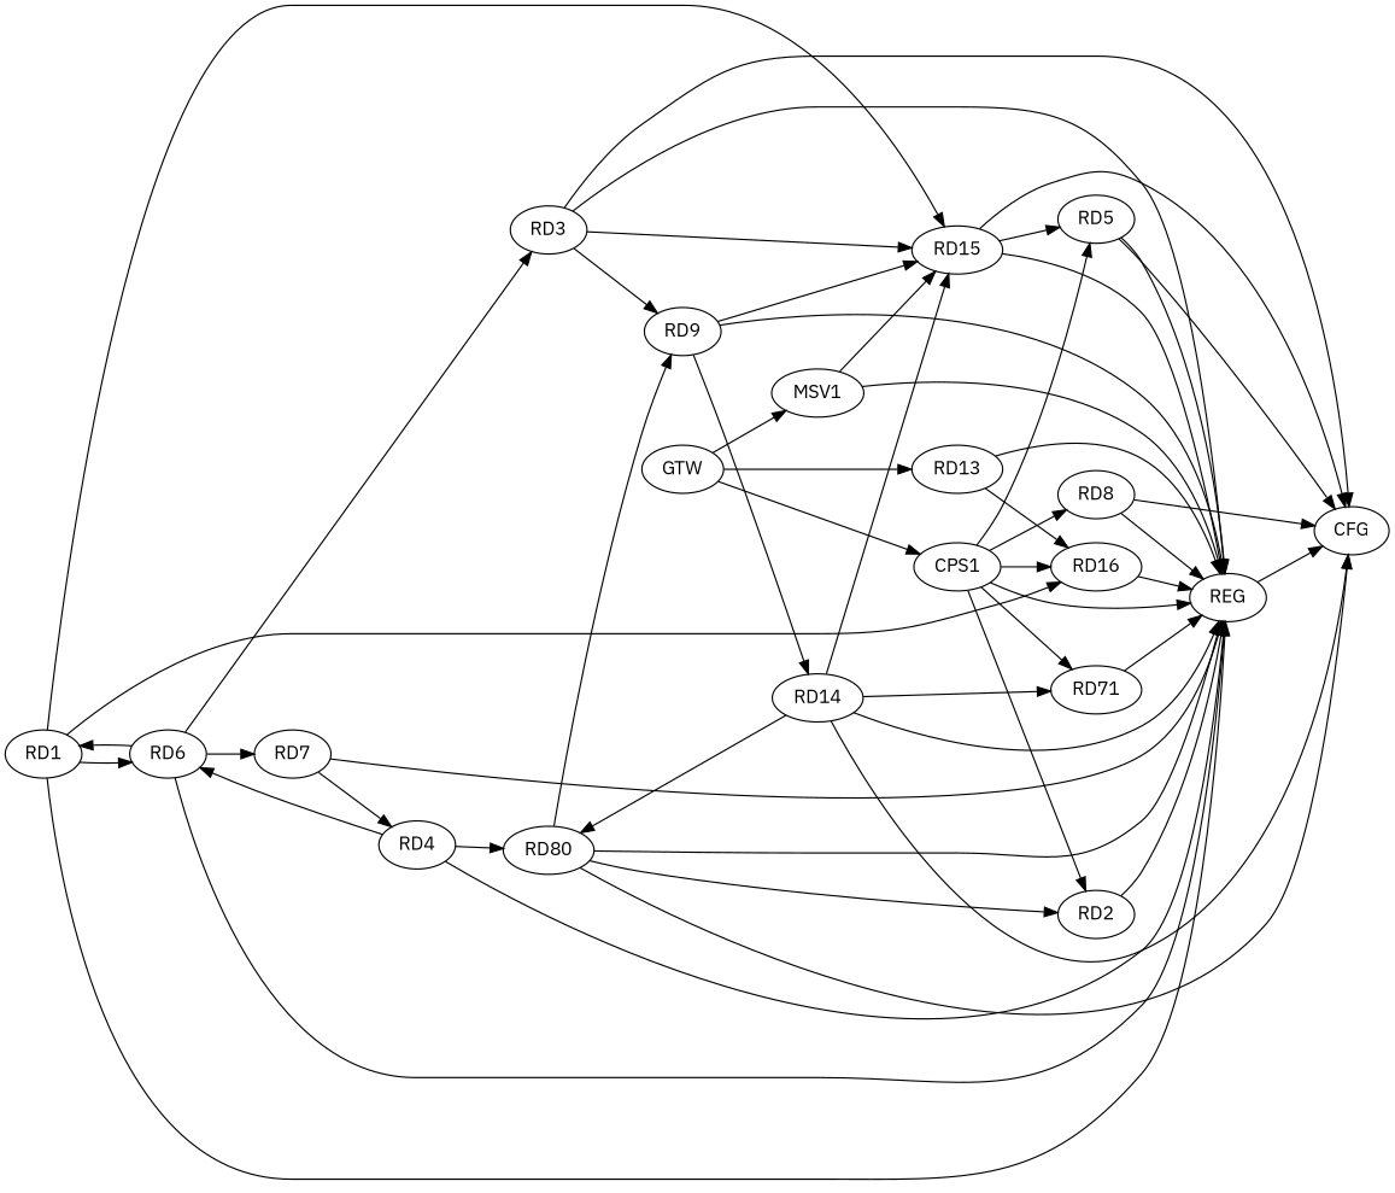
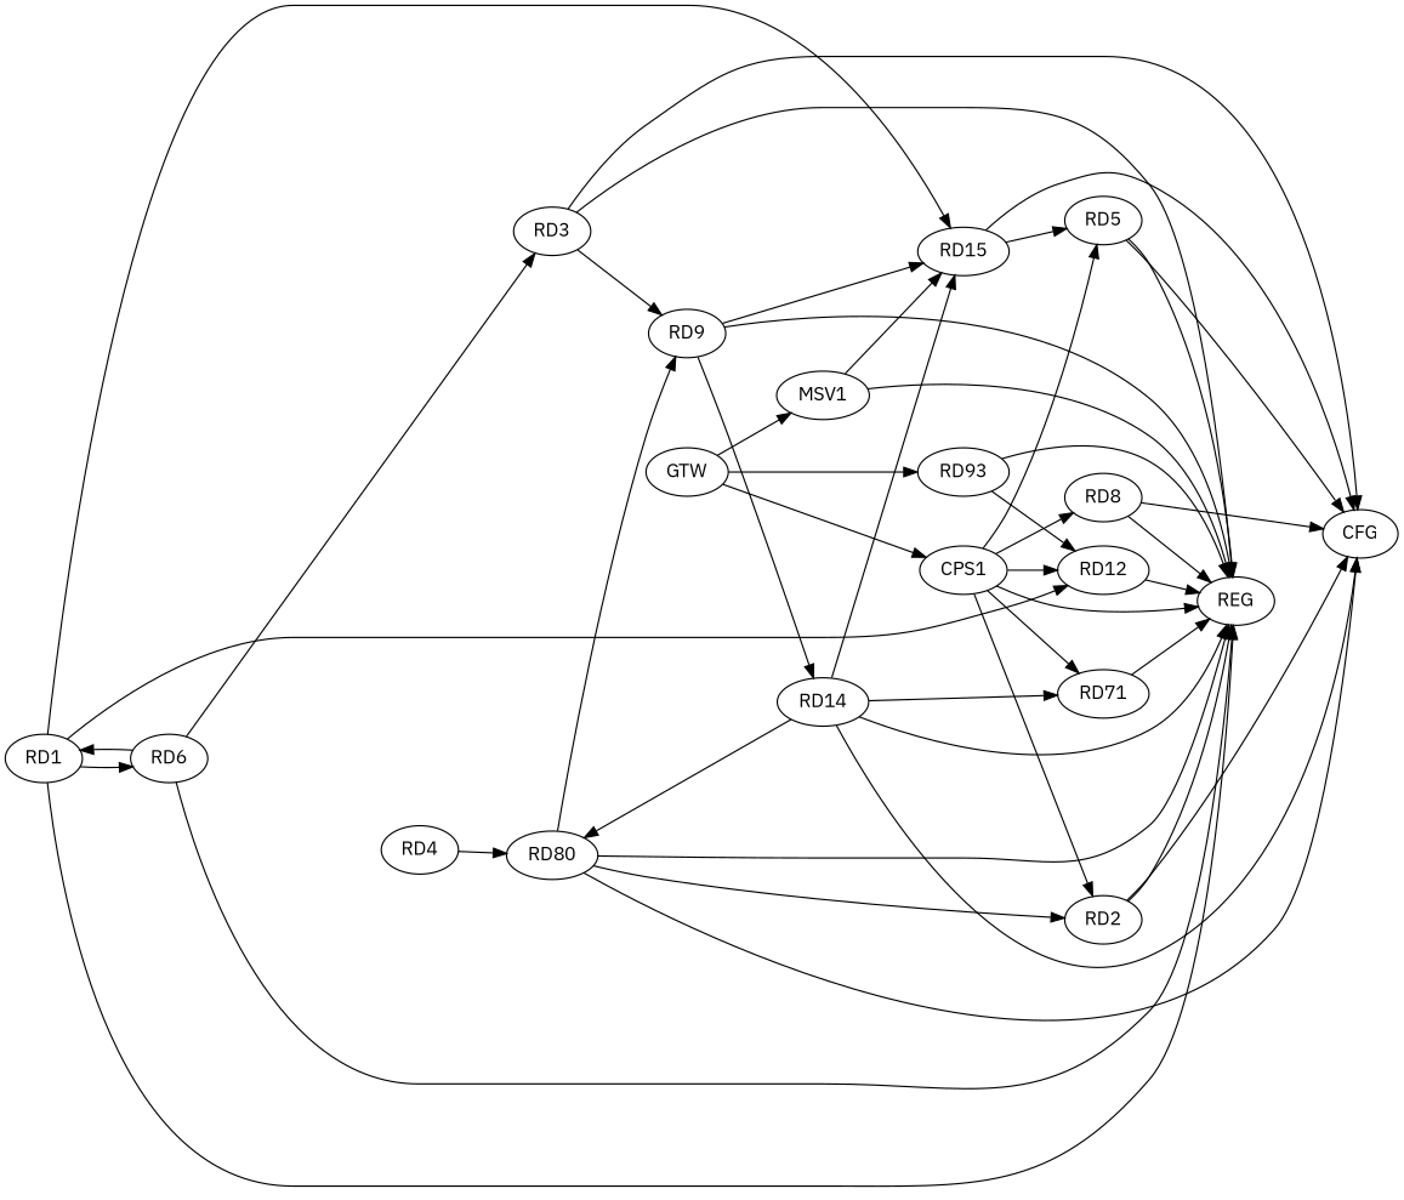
  strict digraph {
    fontname="IBM Plex Sans"
    rankdir=LR
    node [fontname="IBM Plex Sans"]
    edge [fontname="IBM Plex Sans"]
    n1 [label=RD1]
    n2 [label=RD6]
    n3 [label=RD15]
-   n4 [label=RD16]
+   n4 [label=RD12]
    n5 [label=REG]
    n6 [label=RD3]
-   n7 [label=RD7]
    n8 [label=CFG]
    n9 [label=RD5]
    n10 [label=RD2]
    n11 [label=RD9]
    n12 [label=RD14]
    n13 [label=RD4]
    n14 [label=RD80]
    n15 [label=RD8]
    n16 [label=RD71]
-   n17 [label=RD13]
+   n17 [label=RD93]
    n18 [label=CPS1]
    n19 [label=GTW]
    n20 [label=MSV1]
    n1 -> n2
    n1 -> n3
    n1 -> n4
    n1 -> n5
    n2 -> n1
    n2 -> n5
    n2 -> n6
-   n2 -> n7
-   n3 -> n5
    n3 -> n8
    n3 -> n9
    n4 -> n5
-   n5 -> n8
-   n6 -> n3
+   n10 -> n8
    n6 -> n5
    n6 -> n8
    n6 -> n11
-   n7 -> n5
-   n7 -> n13
    n9 -> n5
    n9 -> n8
    n10 -> n5
    n11 -> n3
    n11 -> n5
    n11 -> n12
    n12 -> n3
    n12 -> n5
    n12 -> n8
    n12 -> n14
    n12 -> n16
-   n13 -> n2
-   n13 -> n5
    n13 -> n14
    n14 -> n5
    n14 -> n8
    n14 -> n10
    n14 -> n11
    n15 -> n5
    n15 -> n8
    n16 -> n5
    n17 -> n4
    n17 -> n5
    n18 -> n4
    n18 -> n5
    n18 -> n9
    n18 -> n10
    n18 -> n15
    n18 -> n16
    n19 -> n17
    n19 -> n18
    n19 -> n20
    n20 -> n3
    n20 -> n5
  }
